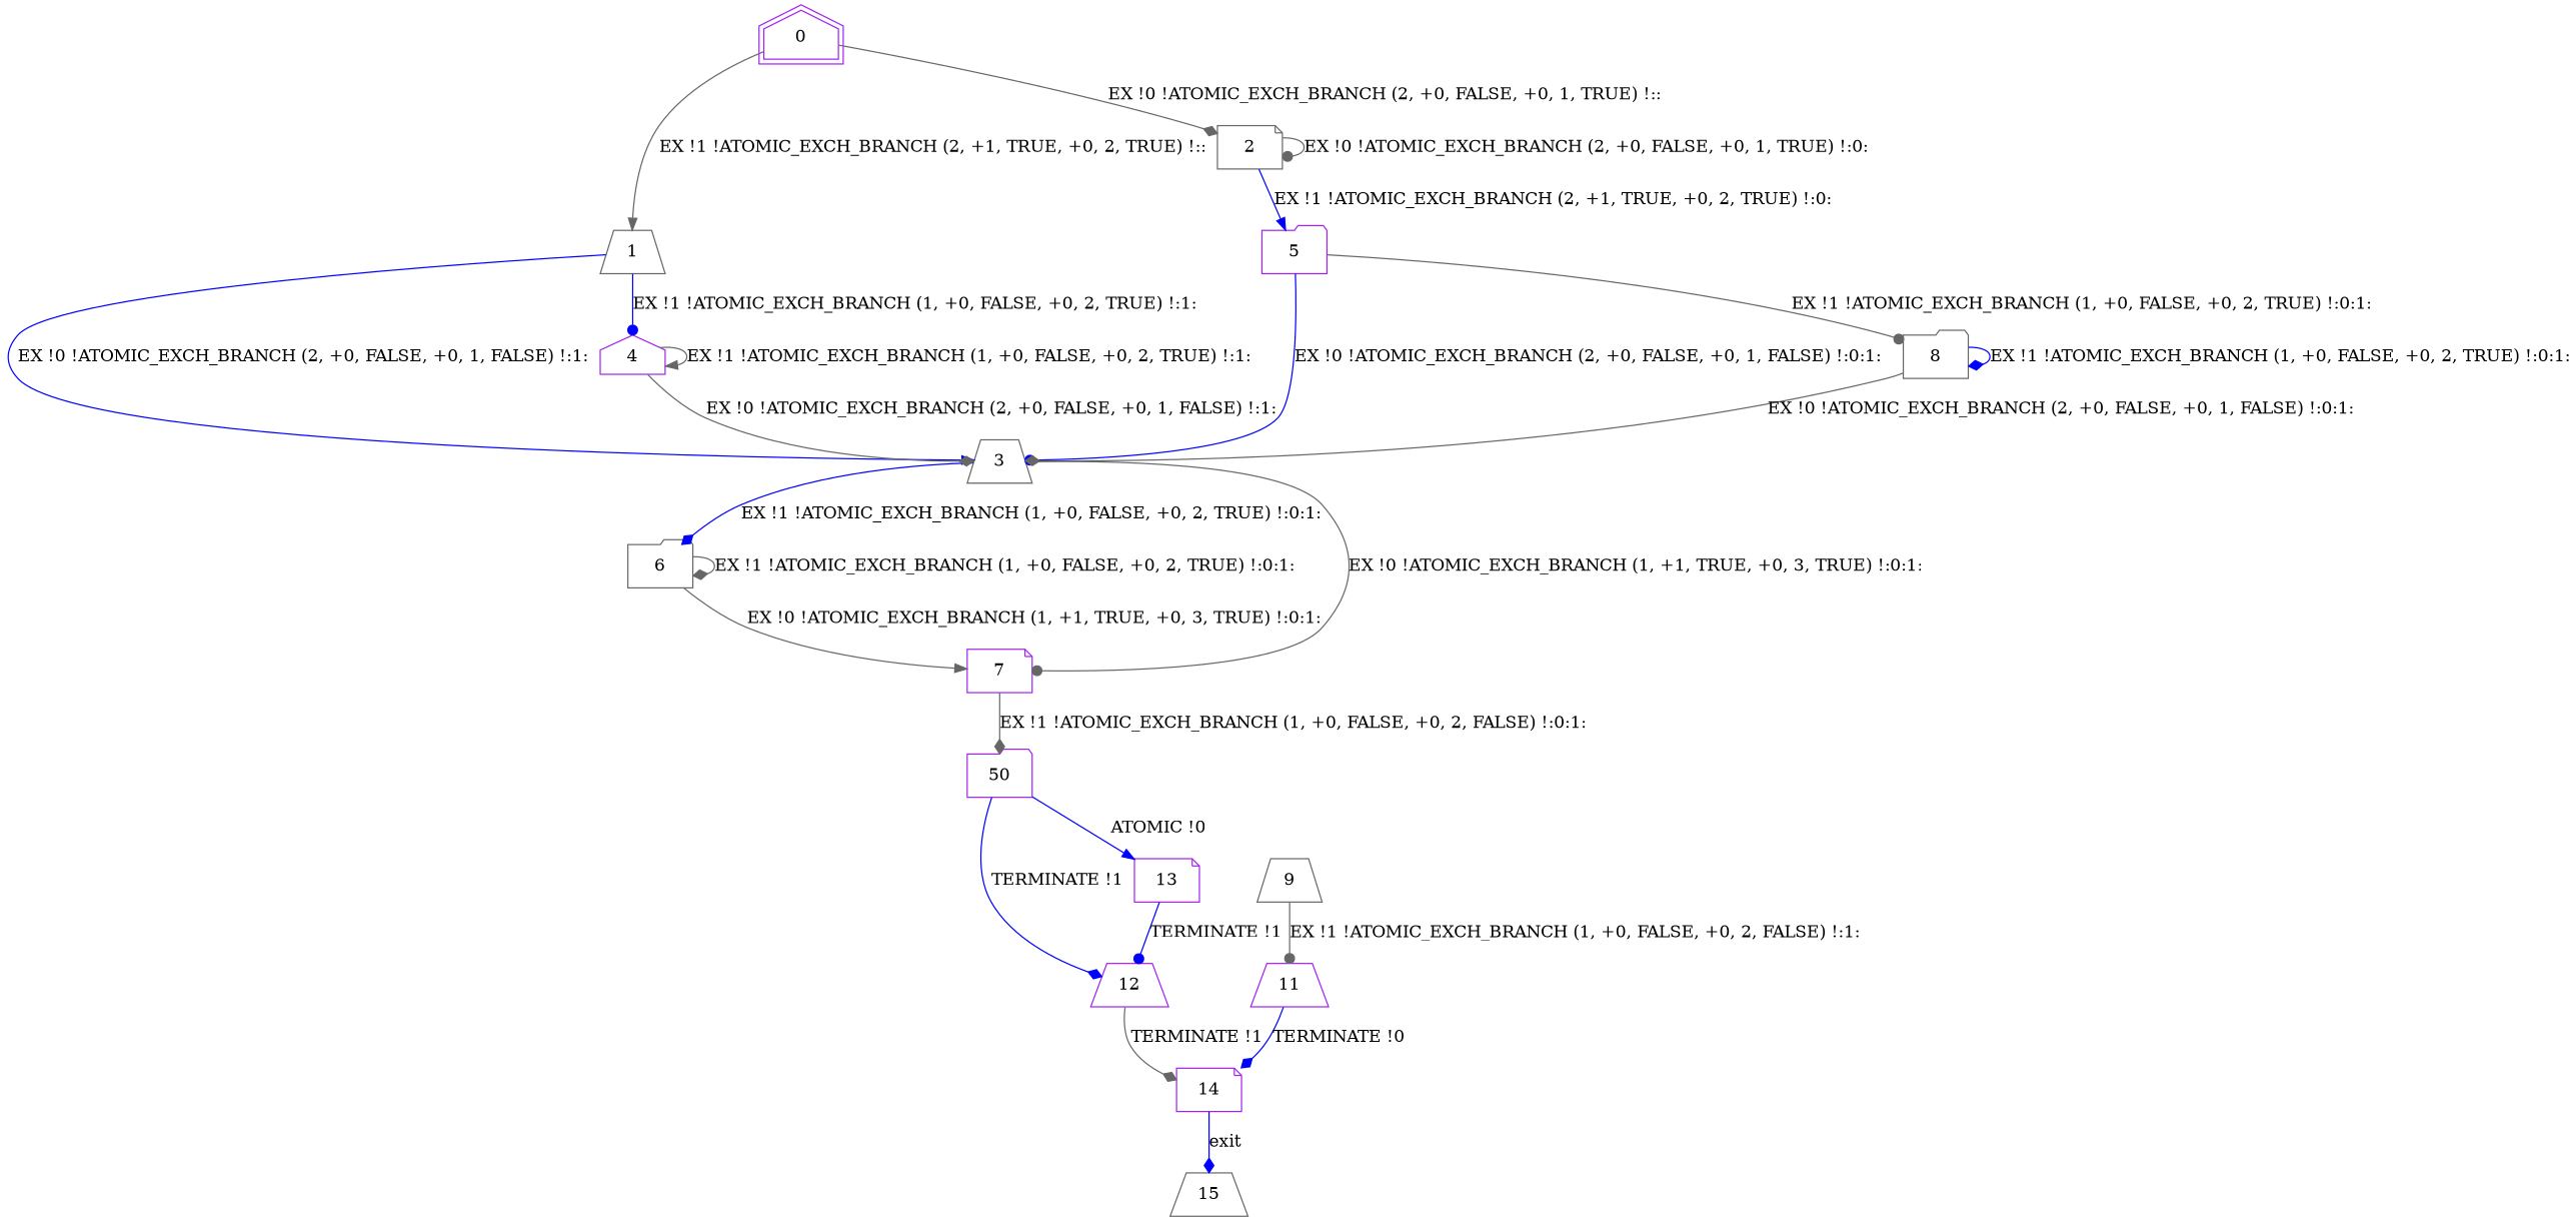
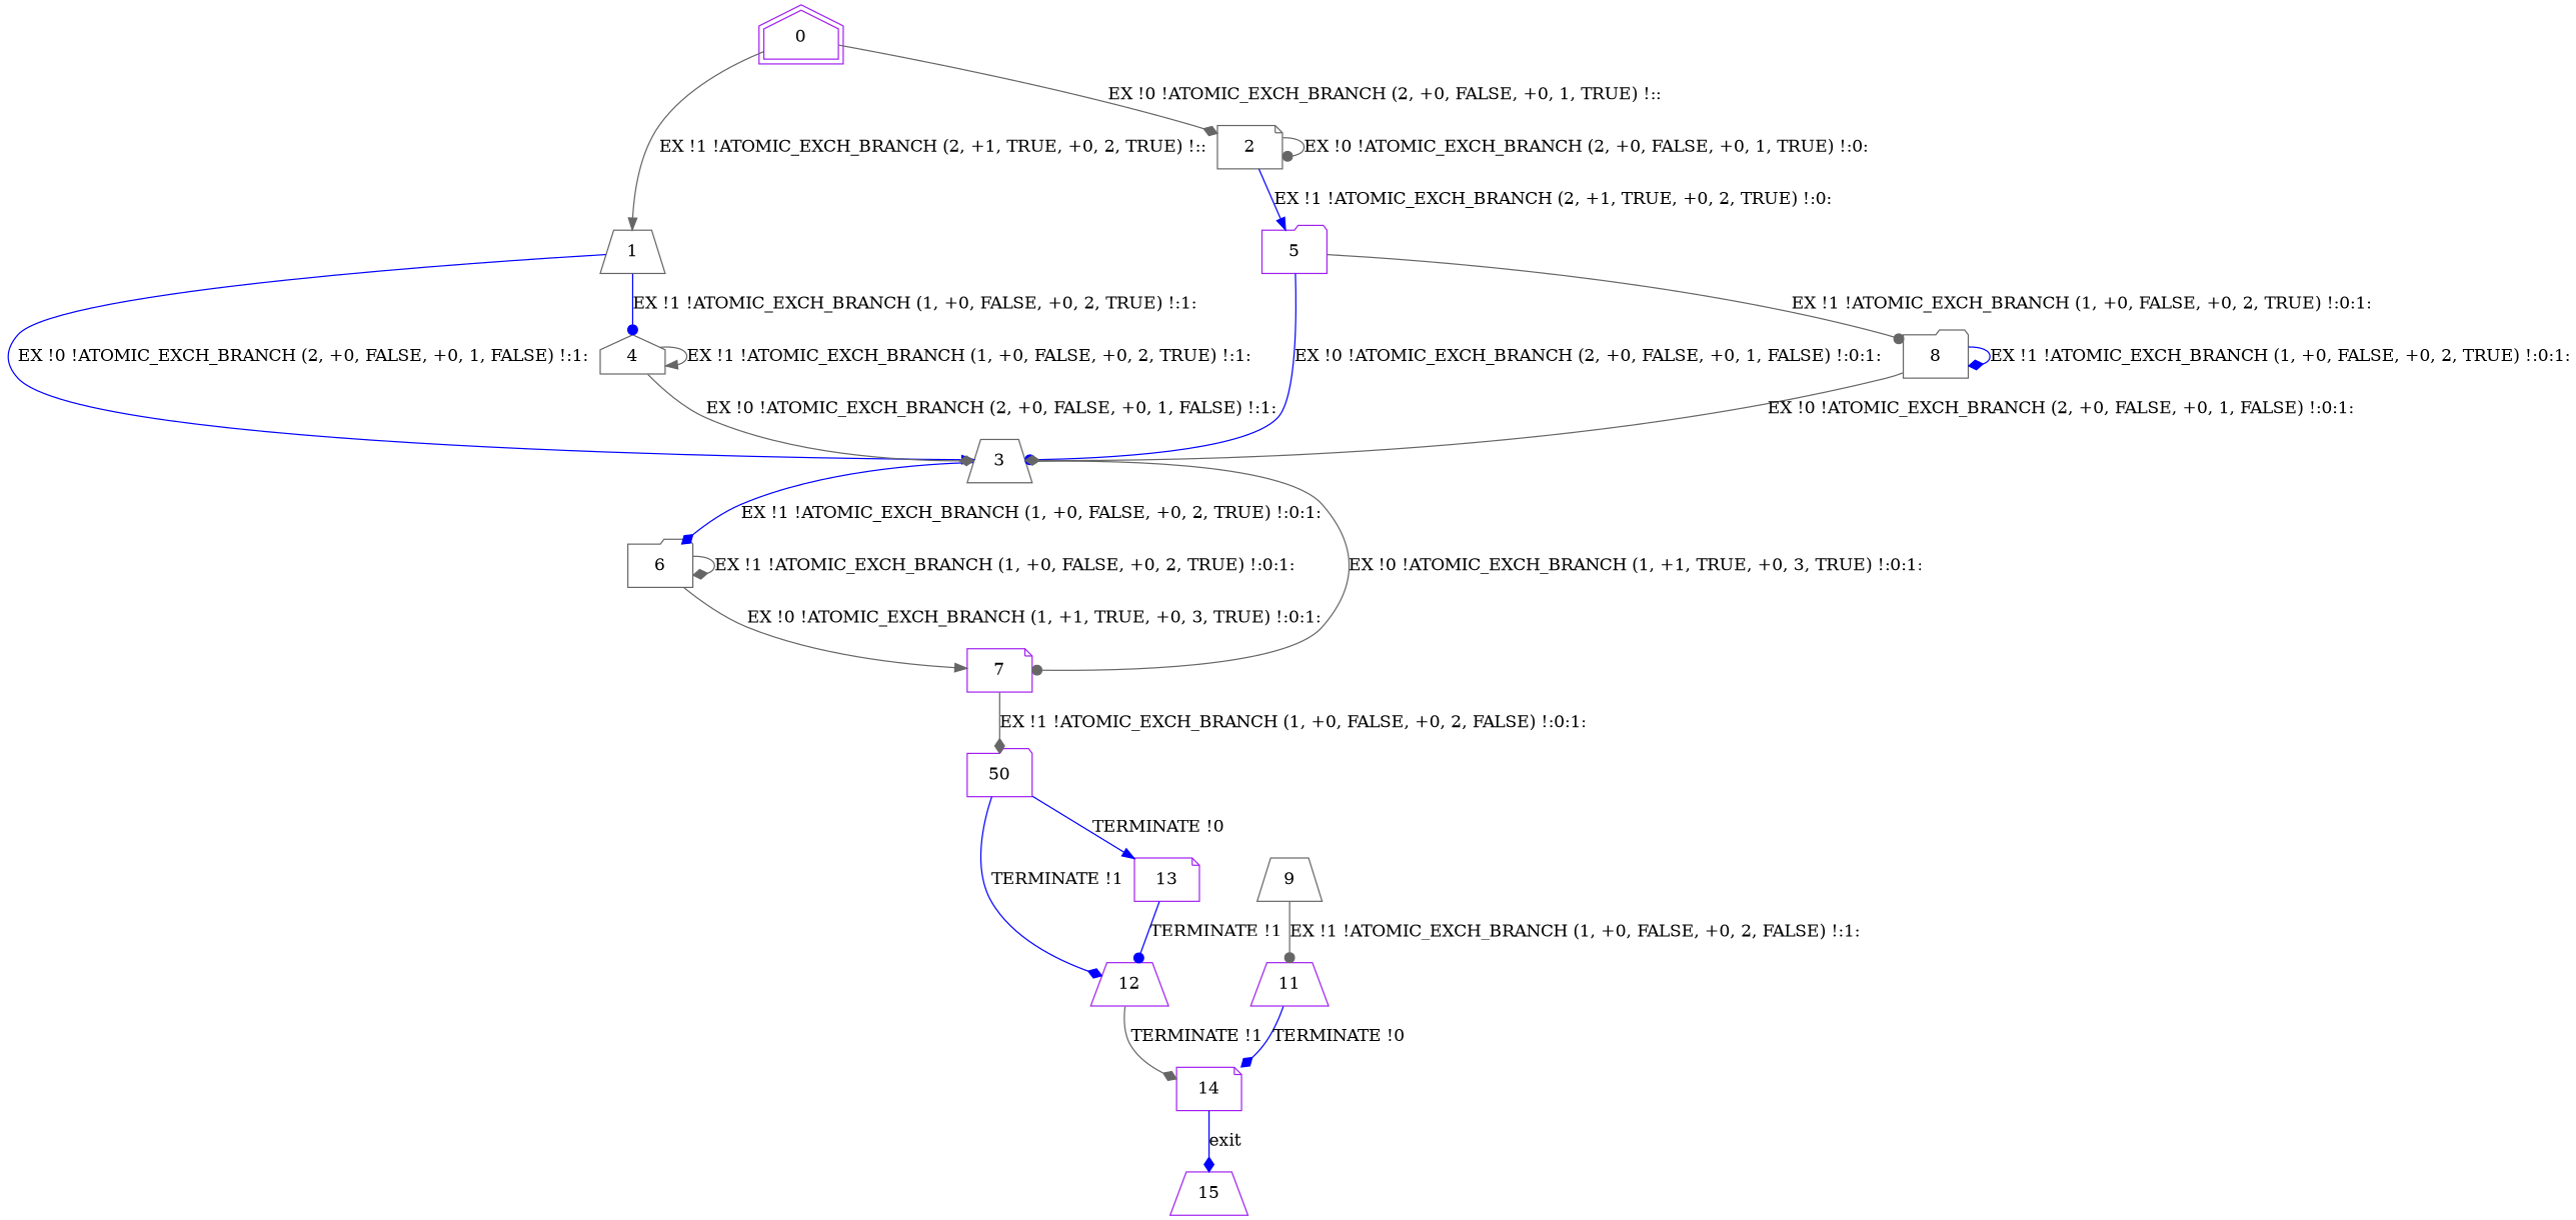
  digraph {
    node [color=purple shape=trapezium]
    edge [arrowhead=diamond color=gray40]
    0 [peripheries=2 shape=house]
    1 [color=gray40]
    2 [color=gray40 shape=note]
    3 [color=gray40]
-   4 [shape=house]
+   4 [color=gray40 shape=house]
    5 [shape=folder]
    6 [color=gray40 shape=folder]
    7 [shape=note]
    8 [color=gray40 shape=folder]
    n10 [label=50 shape=folder]
    9 [color=gray40]
    11
    12
    13 [shape=note]
    14 [shape=note]
-   15 [color=gray40]
+   15
    0 -> 1 [arrowhead=normal label="EX !1 !ATOMIC_EXCH_BRANCH (2, +1, TRUE, +0, 2, TRUE) !::"]
    0 -> 2 [label="EX !0 !ATOMIC_EXCH_BRANCH (2, +0, FALSE, +0, 1, TRUE) !::"]
    1 -> 3 [arrowhead=normal color=blue label="EX !0 !ATOMIC_EXCH_BRANCH (2, +0, FALSE, +0, 1, FALSE) !:1:"]
    1 -> 4 [arrowhead=dot color=blue label="EX !1 !ATOMIC_EXCH_BRANCH (1, +0, FALSE, +0, 2, TRUE) !:1:"]
    2 -> 2 [arrowhead=dot label="EX !0 !ATOMIC_EXCH_BRANCH (2, +0, FALSE, +0, 1, TRUE) !:0:"]
    2 -> 5 [arrowhead=normal color=blue label="EX !1 !ATOMIC_EXCH_BRANCH (2, +1, TRUE, +0, 2, TRUE) !:0:"]
    3 -> 6 [color=blue label="EX !1 !ATOMIC_EXCH_BRANCH (1, +0, FALSE, +0, 2, TRUE) !:0:1:"]
    3 -> 7 [arrowhead=dot label="EX !0 !ATOMIC_EXCH_BRANCH (1, +1, TRUE, +0, 3, TRUE) !:0:1:"]
    4 -> 3 [label="EX !0 !ATOMIC_EXCH_BRANCH (2, +0, FALSE, +0, 1, FALSE) !:1:"]
    4 -> 4 [arrowhead=normal label="EX !1 !ATOMIC_EXCH_BRANCH (1, +0, FALSE, +0, 2, TRUE) !:1:"]
    5 -> 3 [arrowhead=dot color=blue label="EX !0 !ATOMIC_EXCH_BRANCH (2, +0, FALSE, +0, 1, FALSE) !:0:1:"]
    5 -> 8 [arrowhead=dot label="EX !1 !ATOMIC_EXCH_BRANCH (1, +0, FALSE, +0, 2, TRUE) !:0:1:"]
    6 -> 6 [label="EX !1 !ATOMIC_EXCH_BRANCH (1, +0, FALSE, +0, 2, TRUE) !:0:1:"]
    6 -> 7 [arrowhead=normal label="EX !0 !ATOMIC_EXCH_BRANCH (1, +1, TRUE, +0, 3, TRUE) !:0:1:"]
    7 -> n10 [label="EX !1 !ATOMIC_EXCH_BRANCH (1, +0, FALSE, +0, 2, FALSE) !:0:1:"]
    8 -> 3 [label="EX !0 !ATOMIC_EXCH_BRANCH (2, +0, FALSE, +0, 1, FALSE) !:0:1:"]
    8 -> 8 [color=blue label="EX !1 !ATOMIC_EXCH_BRANCH (1, +0, FALSE, +0, 2, TRUE) !:0:1:"]
    n10 -> 12 [color=blue label="TERMINATE !1"]
-   n10 -> 13 [arrowhead=normal color=blue label="ATOMIC !0"]
+   n10 -> 13 [arrowhead=normal color=blue label="TERMINATE !0"]
    9 -> 11 [arrowhead=dot label="EX !1 !ATOMIC_EXCH_BRANCH (1, +0, FALSE, +0, 2, FALSE) !:1:"]
    11 -> 14 [color=blue label="TERMINATE !0"]
    12 -> 14 [label="TERMINATE !1"]
    13 -> 12 [arrowhead=dot color=blue label="TERMINATE !1"]
    14 -> 15 [color=blue label=exit]
  }
